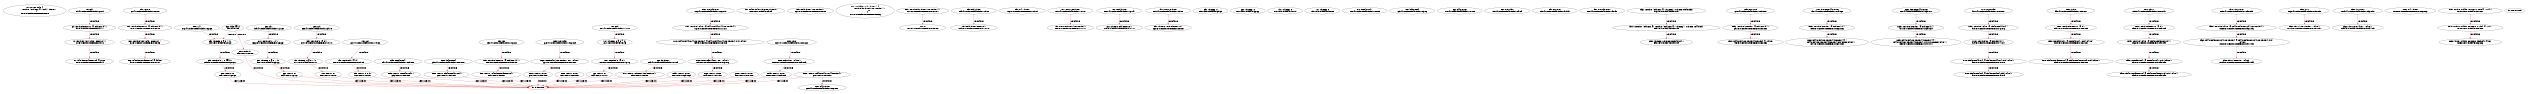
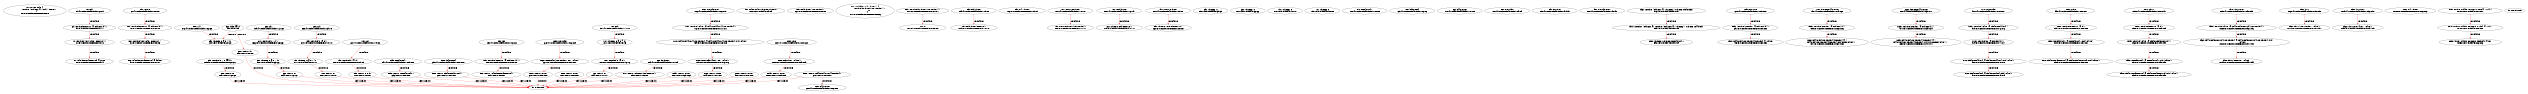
  digraph {
    fontname="DejaVu Sans Mono"
    node [fontname="DejaVu Sans Mono" type_label=expression_statement]
    edge [color=red controlflow_type=next_line edge_type=CFG_edge fontname="DejaVu Sans Mono"]
    n1 [label="2_ struct Role {\n        mapping (address => bool) bearer;\n    }\n12-expression_statement-3-5"]
    n2 [label="5_ add\n20-function_definition-6-10" type_label=function_definition]
    n3 [label="6_ require(account != address(0));\n33-expression_statement-7-7"]
    n4 [label="7_ require(!has(role, account));\n42-expression_statement-8-8"]
    n5 [label="8_ role.bearer[account] = true;\n53-expression_statement-9-9"]
    n6 [label="10_ remove\n62-function_definition-11-15" type_label=function_definition]
    n7 [label="11_ require(account != address(0));\n75-expression_statement-12-12"]
    n8 [label="12_ require(has(role, account));\n84-expression_statement-13-13"]
    n9 [label="13_ role.bearer[account] = false;\n94-expression_statement-14-14"]
    n10 [label="15_ has\n103-function_definition-16-23" type_label=function_definition]
    n11 [label="20_ require(account != address(0));\n121-expression_statement-21-21"]
    n12 [label="21_ return role.bearer[account];\n130-return-22-22" type_label=return]
    n13 [label="0_ exit_node" type_label=exit]
    n14 [label="28_ Roles.Role private minters;\n158-new_variable-29-29" type_label=new_variable]
    n15 [label="30_ _addMinter(msg.sender);\n167-expression_statement-31-31"]
    n16 [label="32_ modifier onlyMinter() {\n        require(isMinter(msg.sender));\n        _;\n    }\n174-expression_statement-33-36"]
    n17 [label="33_ require(isMinter(msg.sender));\n177-expression_statement-34-34"]
    n18 [label="34_ _;\n187-expression_statement-35-35"]
    n19 [label="36_ isMinter\n189-function_definition-37-39" type_label=function_definition]
    n20 [label="37_ return minters.has(account);\n202-return-38-38" type_label=return]
    n21 [label="39_ addMinter\n209-function_definition-40-42" type_label=function_definition]
    n22 [label="40_ _addMinter(account);\n219-expression_statement-41-41"]
    n23 [label="39_ onlyMinter\n216-expression_statement-40-40"]
    n24 [label="42_ renounceMinter\n224-function_definition-43-45" type_label=function_definition]
    n25 [label="43_ _removeMinter(msg.sender);\n228-expression_statement-44-44"]
    n26 [label="45_ _addMinter\n235-function_definition-46-49" type_label=function_definition]
    n27 [label="46_ minters.add(account);\n243-expression_statement-47-47"]
    n28 [label="49_ _removeMinter\n254-function_definition-50-53" type_label=function_definition]
    n29 [label="50_ minters.remove(account);\n262-expression_statement-51-51"]
    n30 [label="55_ mul\n276-function_definition-56-63" type_label=function_definition]
    n31 [label="59_ uint256 c = a * b;\n300-new_variable-60-60" type_label=new_variable]
    n32 [label="60_ require(c / a == b);\n308-expression_statement-61-61"]
    n33 [label="56_ if_a == 0\n293-if-57-59" type_label=if]
-   n34 [label="57_ exit 0;\n298-return-58-58" type_label=return]
+   n34 [label="57_ return 0;\n298-return-58-58" type_label=return]
    n35 [label="61_ return c;\n317-return-62-62" type_label=return]
    n36 [label="59_ uint256 c\n301-new_variable-60-60" type_label=new_variable]
    n37 [label="63_ div\n319-function_definition-64-68" type_label=function_definition]
    n38 [label="64_ require(b > 0);\n336-expression_statement-65-65"]
    n39 [label="65_ uint256 c = a / b;\n343-new_variable-66-66" type_label=new_variable]
    n40 [label="66_ return c;\n351-return-67-67" type_label=return]
    n41 [label="65_ uint256 c\n344-new_variable-66-66" type_label=new_variable]
    n42 [label="68_ sub\n353-function_definition-69-73" type_label=function_definition]
    n43 [label="69_ require(b <= a);\n370-expression_statement-70-70"]
    n44 [label="70_ uint256 c = a - b;\n377-new_variable-71-71" type_label=new_variable]
    n45 [label="71_ return c;\n385-return-72-72" type_label=return]
    n46 [label="70_ uint256 c\n378-new_variable-71-71" type_label=new_variable]
    n47 [label="73_ add\n387-function_definition-74-78" type_label=function_definition]
    n48 [label="74_ uint256 c = a + b;\n404-new_variable-75-75" type_label=new_variable]
    n49 [label="75_ require(c >= a);\n412-expression_statement-76-76"]
    n50 [label="76_ return c;\n419-return-77-77" type_label=return]
    n51 [label="74_ uint256 c\n405-new_variable-75-75" type_label=new_variable]
    n52 [label="78_ mod\n421-function_definition-79-82" type_label=function_definition]
    n53 [label="79_ require(b != 0);\n438-expression_statement-80-80"]
    n54 [label="80_ return a % b;\n445-return-81-81" type_label=return]
    n55 [label="84_ totalSupply\n452-function_definition-85-85" type_label=function_definition]
    n56 [label="85_ balanceOf\n460-function_definition-86-86" type_label=function_definition]
    n57 [label="86_ allowance\n472-function_definition-87-88" type_label=function_definition]
    n58 [label="88_ transfer\n488-function_definition-89-89" type_label=function_definition]
    n59 [label="89_ approve\n503-function_definition-90-91" type_label=function_definition]
    n60 [label="91_ transferFrom\n518-function_definition-92-93" type_label=function_definition]
    n61 [label="106_ mapping (address => uint256) private _balances;\n576-new_variable-107-107" type_label=new_variable]
    n62 [label="107_ mapping (address => mapping (address => uint256)) private _allowed;\n583-new_variable-108-108" type_label=new_variable]
    n63 [label="108_ uint256 private _totalSupply;\n592-new_variable-109-109" type_label=new_variable]
    n64 [label="109_ totalSupply\n597-function_definition-110-112" type_label=function_definition]
    n65 [label="110_ return _totalSupply;\n606-return-111-111" type_label=return]
    n66 [label="112_ balanceOf\n608-function_definition-113-115" type_label=function_definition]
    n67 [label="113_ return _balances[owner];\n621-return-114-114" type_label=return]
    n68 [label="115_ allowance\n625-function_definition-116-125" type_label=function_definition]
    n69 [label="123_ return _allowed[owner][spender];\n642-return-124-124" type_label=return]
    n70 [label="125_ transfer\n648-function_definition-126-129" type_label=function_definition]
    n71 [label="126_ _transfer(msg.sender, to, value);\n664-expression_statement-127-127"]
    n72 [label="127_ return true;\n675-return-128-128" type_label=return]
    n73 [label="129_ approve\n678-function_definition-130-135" type_label=function_definition]
    n74 [label="130_ require(spender != address(0));\n694-expression_statement-131-131"]
    n75 [label="131_ _allowed[msg.sender][spender] = value;\n703-expression_statement-132-132"]
    n76 [label="135_ return true;\n723-return-134-134" type_label=return]
    n77 [label="135_ transferFrom\n726-function_definition-136-148" type_label=function_definition]
    n78 [label="143_ require(value <= _allowed[from][msg.sender]);\n746-expression_statement-144-144"]
    n79 [label="144_ _allowed[from][msg.sender] = _allowed[from][msg.sender].sub(value);\n759-expression_statement-145-145"]
    n80 [label="145_ _transfer(from, to, value);\n780-expression_statement-146-146"]
    n81 [label="146_ return true;\n789-return-147-147" type_label=return]
    n82 [label="148_ increaseAllowance\n792-function_definition-149-161" type_label=function_definition]
    n83 [label="155_ require(spender != address(0));\n808-expression_statement-156-156"]
    n84 [label="156_ _allowed[msg.sender][spender] = (\n        _allowed[msg.sender][spender].add(addedValue));\n817-expression_statement-157-158"]
    n85 [label="159_ return true;\n855-return-160-160" type_label=return]
    n86 [label="161_ decreaseAllowance\n858-function_definition-162-174" type_label=function_definition]
    n87 [label="168_ require(spender != address(0));\n874-expression_statement-169-169"]
    n88 [label="169_ _allowed[msg.sender][spender] = (\n        _allowed[msg.sender][spender].sub(subtractedValue));\n883-expression_statement-170-171"]
    n89 [label="172_ return true;\n921-return-173-173" type_label=return]
    n90 [label="174_ _transfer\n924-function_definition-175-181" type_label=function_definition]
    n91 [label="175_ require(value <= _balances[from]);\n940-expression_statement-176-176"]
    n92 [label="176_ require(to != address(0));\n949-expression_statement-177-177"]
    n93 [label="177_ _balances[from] = _balances[from].sub(value);\n958-expression_statement-178-178"]
    n94 [label="178_ _balances[to] = _balances[to].add(value);\n971-expression_statement-179-179"]
    n95 [label="181_ _mint\n992-function_definition-182-187" type_label=function_definition]
    n96 [label="182_ require(account != 0);\n1004-expression_statement-183-183"]
    n97 [label="183_ _totalSupply = _totalSupply.add(value);\n1011-expression_statement-184-184"]
    n98 [label="184_ _balances[account] = _balances[account].add(value);\n1020-expression_statement-185-185"]
    n99 [label="187_ _burn\n1043-function_definition-188-194" type_label=function_definition]
    n100 [label="188_ require(account != 0);\n1055-expression_statement-189-189"]
    n101 [label="189_ require(value <= _balances[account]);\n1062-expression_statement-190-190"]
    n102 [label="190_ _totalSupply = _totalSupply.sub(value);\n1071-expression_statement-191-191"]
    n103 [label="191_ _balances[account] = _balances[account].sub(value);\n1080-expression_statement-192-192"]
    n104 [label="194_ _burnFrom\n1103-function_definition-195-200" type_label=function_definition]
    n105 [label="195_ require(value <= _allowed[account][msg.sender]);\n1115-expression_statement-196-196"]
    n106 [label="196_ _allowed[account][msg.sender] = _allowed[account][msg.sender].sub(\n            value);\n1128-expression_statement-197-198"]
    n107 [label="198_ _burn(account, value);\n1149-expression_statement-199-199"]
    n108 [label="202_ burn\n1162-function_definition-203-205" type_label=function_definition]
    n109 [label="203_ _burn(msg.sender, value);\n1170-expression_statement-204-204"]
    n110 [label="205_ burnFrom\n1179-function_definition-206-208" type_label=function_definition]
    n111 [label="206_ _burnFrom(from, value);\n1191-expression_statement-207-207"]
    n112 [label="210_ mint\n1207-function_definition-211-221" type_label=function_definition]
    n113 [label="218_ _mint(to, value);\n1225-expression_statement-219-219"]
    n114 [label="219_ return true;\n1232-return-220-220" type_label=return]
    n115 [label="215_ onlyMinter\n1218-expression_statement-216-216"]
    n116 [label="223_ string public constant name = \"Azul\";\n1241-new_variable-224-224" type_label=new_variable]
    n117 [label="224_ string public constant symbol = \"AZU\";\n1248-new_variable-225-225" type_label=new_variable]
    n118 [label="225_ uint8 public constant decimals = 18;\n1255-new_variable-226-226" type_label=new_variable]
    n119 [label="0_ start_node" type_label=start]
    n2 -> n3 [label=next_line]
    n3 -> n4 [label=next_line]
    n4 -> n5 [label=next_line]
    n6 -> n7 [label=next_line]
    n7 -> n8 [label=next_line]
    n8 -> n9 [label=next_line]
    n10 -> n11 [label=next_line]
    n11 -> n12 [label=next_line]
    n12 -> n13 [controlflow_type=return_exit label=return_exit]
    n17 -> n18 [label=next_line]
    n19 -> n20 [label=next_line]
    n20 -> n13 [controlflow_type=return_exit label=return_exit]
    n21 -> n22 [label=next_line]
    n24 -> n25 [label=next_line]
    n26 -> n27 [label=next_line]
    n28 -> n29 [label=next_line]
    n30 -> n31 [label=next_line]
-   n31 -> n32 [label=next_line]
    n32 -> n35 [label=next_line]
    n33 -> n31 [controlflow_type=neg_next label=neg_next]
    n33 -> n34 [controlflow_type=pos_next label=pos_next]
    n34 -> n13 [controlflow_type=return_exit label=next_line]
    n35 -> n13 [controlflow_type=return_exit label=return_exit]
    n37 -> n38 [label=next_line]
    n38 -> n39 [label=next_line]
    n39 -> n40 [label=next_line]
    n40 -> n13 [controlflow_type=return_exit label=return_exit]
    n42 -> n43 [label=next_line]
    n43 -> n44 [label=next_line]
    n44 -> n45 [label=next_line]
    n45 -> n13 [controlflow_type=return_exit label=return_exit]
    n47 -> n48 [label=next_line]
    n48 -> n49 [label=next_line]
    n49 -> n50 [label=next_line]
    n50 -> n13 [controlflow_type=return_exit label=return_exit]
    n52 -> n53 [label=next_line]
    n53 -> n54 [label=next_line]
    n54 -> n13 [controlflow_type=return_exit label=return_exit]
    n61 -> n62 [label=next_line]
    n62 -> n63 [label=next_line]
    n64 -> n65 [label=next_line]
    n65 -> n13 [controlflow_type=return_exit label=return_exit]
    n66 -> n67 [label=next_line]
    n67 -> n13 [controlflow_type=return_exit label=return_exit]
    n69 -> n13 [controlflow_type=return_exit label=return_exit]
    n69 -> n68 [label=next_line]
    n70 -> n71 [label=next_line]
    n71 -> n72 [label=next_line]
    n72 -> n13 [controlflow_type=return_exit label=pos_exit]
    n73 -> n74 [label=next_line]
    n74 -> n75 [label=next_line]
    n76 -> n13 [controlflow_type=return_exit label=return_exit]
    n77 -> n78 [label=next_line]
    n78 -> n79 [label=next_line]
    n79 -> n80 [label=next_line]
    n80 -> n81 [label=next_line]
    n81 -> n13 [controlflow_type=return_exit label=return_exit]
    n82 -> n83 [label=next_line]
    n83 -> n84 [label=next_line]
    n85 -> n13 [controlflow_type=return_exit label=return_exit]
    n86 -> n87 [label=next_line]
    n87 -> n88 [label=next_line]
    n89 -> n13 [controlflow_type=return_exit label=return_exit]
    n90 -> n91 [label=next_line]
    n91 -> n92 [label=next_line]
    n92 -> n93 [label=next_line]
    n93 -> n94 [label=next_line]
    n95 -> n96 [label=next_line]
    n96 -> n97 [label=next_line]
    n97 -> n98 [label=next_line]
    n99 -> n100 [label=next_line]
    n100 -> n101 [label=next_line]
    n101 -> n102 [label=next_line]
    n102 -> n103 [label=next_line]
    n104 -> n105 [label=next_line]
    n105 -> n106 [label=next_line]
    n106 -> n107 [label=next_line]
    n108 -> n109 [label=next_line]
    n110 -> n111 [label=next_line]
    n112 -> n113 [label=next_line]
    n113 -> n114 [label=next_line]
    n114 -> n13 [controlflow_type=return_exit label=return_exit]
    n116 -> n117 [label=next_line]
    n117 -> n118 [label=next_line]
  }
